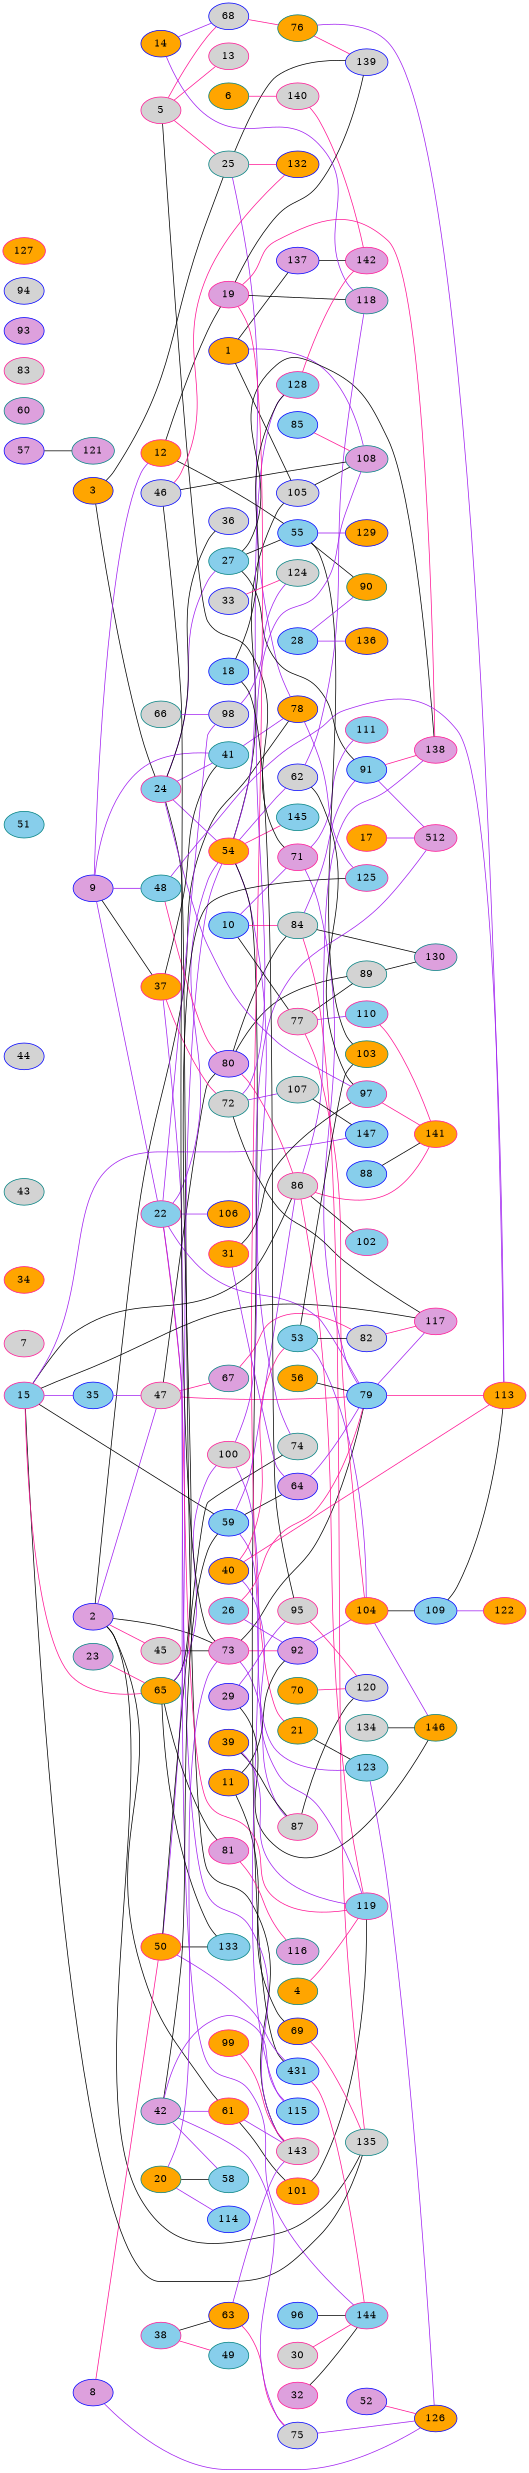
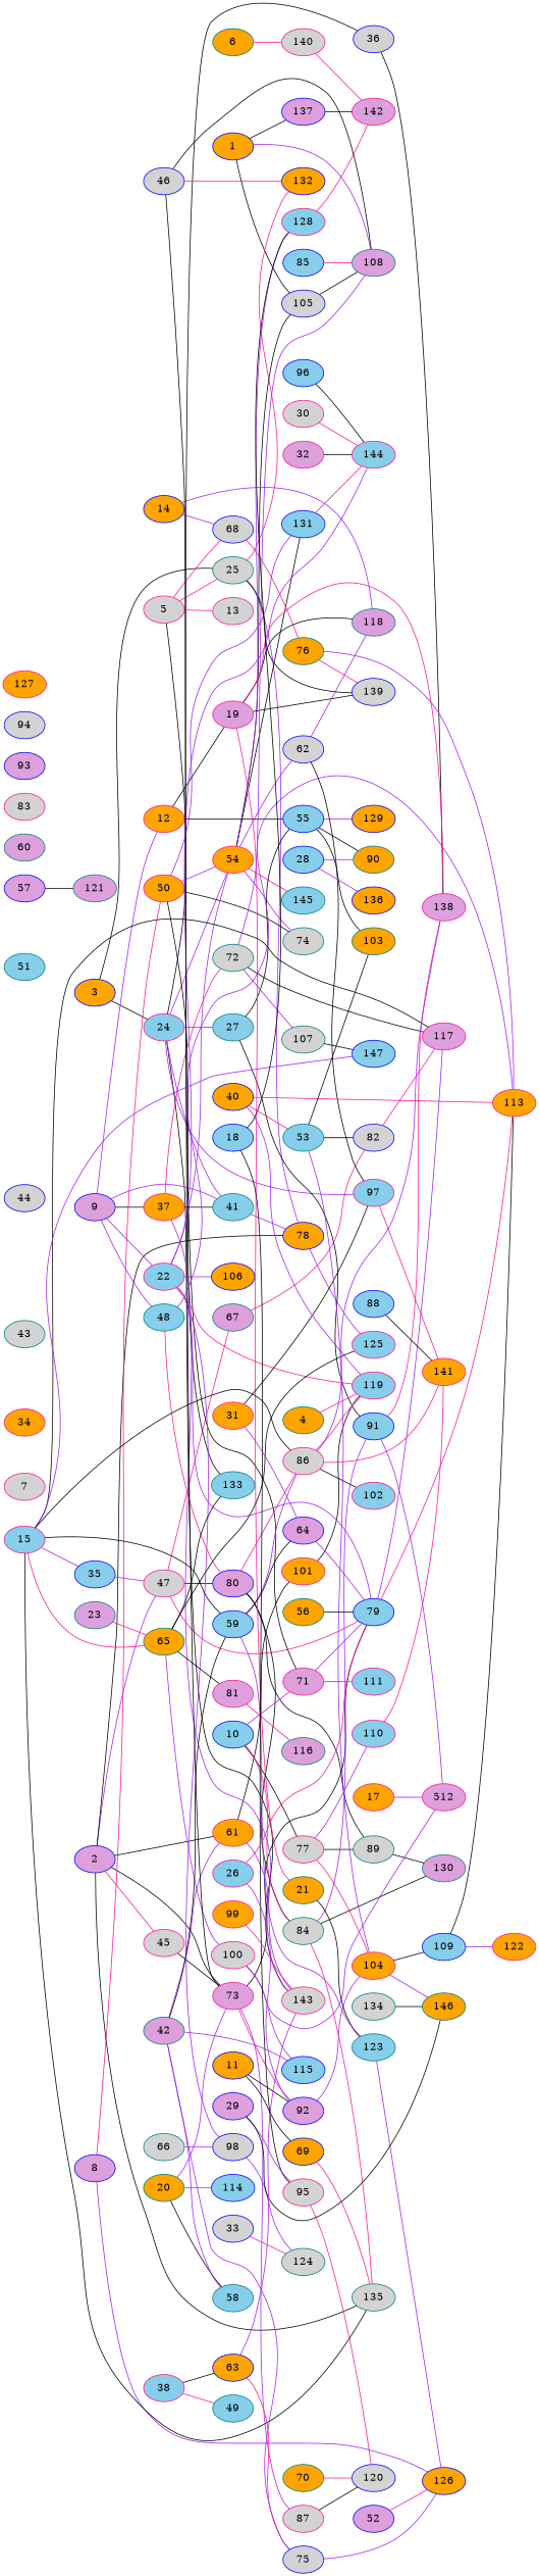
  graph {
    rankdir=LR
    node [color=blue fillcolor=orange style=filled]
    edge [color=black]
    105 [fillcolor=lightgrey]
    1
    108 [color=teal fillcolor=plum]
    137 [fillcolor=plum]
    142 [color=deeppink fillcolor=plum]
    2 [fillcolor=plum]
    45 [color=deeppink fillcolor=lightgrey]
    47 [color=deeppink fillcolor=lightgrey]
    61 [color=deeppink]
    73 [color=deeppink fillcolor=plum]
    78
    135 [color=teal fillcolor=lightgrey]
    79 [fillcolor=skyblue]
    67 [color=teal fillcolor=plum]
    80 [fillcolor=plum]
    143 [color=deeppink fillcolor=lightgrey]
    101 [color=deeppink]
    92 [fillcolor=plum]
    87 [color=deeppink fillcolor=lightgrey]
    125 [color=deeppink fillcolor=skyblue]
    24 [color=deeppink fillcolor=skyblue]
    3
    25 [color=teal fillcolor=lightgrey]
    41 [color=teal fillcolor=skyblue]
    54 [color=deeppink]
    27 [color=teal fillcolor=skyblue]
    36 [fillcolor=lightgrey]
    97 [color=deeppink fillcolor=skyblue]
    139 [fillcolor=lightgrey]
    132
    4 [color=teal]
    119 [color=deeppink fillcolor=skyblue]
    5 [color=deeppink fillcolor=lightgrey]
    13 [color=deeppink fillcolor=lightgrey]
    68 [fillcolor=lightgrey]
    71 [color=deeppink fillcolor=plum]
    76 [color=teal]
    111 [color=deeppink fillcolor=skyblue]
    6 [color=teal]
    140 [color=deeppink fillcolor=lightgrey]
    7 [color=deeppink fillcolor=lightgrey]
    8 [fillcolor=plum]
    50 [color=deeppink]
    126
    74 [color=teal fillcolor=lightgrey]
-   131 [fillcolor=skyblue label=431]
+   131 [fillcolor=skyblue]
    133 [color=teal fillcolor=skyblue]
    9 [fillcolor=plum]
    12 [color=deeppink]
    22 [color=deeppink fillcolor=skyblue]
    37 [color=deeppink]
    48 [color=teal fillcolor=skyblue]
    19 [color=deeppink fillcolor=plum]
    55 [fillcolor=skyblue]
    98 [fillcolor=lightgrey]
    106
    144 [color=deeppink fillcolor=skyblue]
    72 [color=teal fillcolor=lightgrey]
    113 [color=deeppink]
    10 [fillcolor=skyblue]
    77 [color=deeppink fillcolor=lightgrey]
    84 [color=teal fillcolor=lightgrey]
    104 [color=deeppink]
    89 [color=teal fillcolor=lightgrey]
    110 [color=deeppink fillcolor=skyblue]
    91 [fillcolor=skyblue]
    130 [color=teal fillcolor=plum]
    11
    69
    118 [color=teal fillcolor=plum]
    21 [color=teal]
    138 [color=deeppink fillcolor=plum]
    129
    90 [color=teal]
    103 [color=teal]
    14
    15 [color=deeppink fillcolor=skyblue]
    35 [fillcolor=skyblue]
    59 [fillcolor=skyblue]
    65 [color=teal]
    86 [color=deeppink fillcolor=lightgrey]
    117 [color=deeppink fillcolor=plum]
    147 [fillcolor=skyblue]
    123 [color=teal fillcolor=skyblue]
    64 [fillcolor=plum]
    81 [color=deeppink fillcolor=plum]
    100 [color=deeppink fillcolor=lightgrey]
    102 [color=deeppink fillcolor=skyblue]
    141 [color=deeppink]
    17 [color=deeppink]
    n91 [color=deeppink fillcolor=plum label=512]
    18 [fillcolor=skyblue]
    95 [color=deeppink fillcolor=lightgrey]
    128 [color=deeppink fillcolor=skyblue]
    120 [fillcolor=lightgrey]
    20 [color=teal]
    58 [color=teal fillcolor=skyblue]
    114 [fillcolor=skyblue]
    62 [fillcolor=lightgrey]
    145 [color=teal fillcolor=skyblue]
    124 [color=teal fillcolor=lightgrey]
    23 [color=teal fillcolor=plum]
    26 [color=deeppink fillcolor=skyblue]
    28 [fillcolor=skyblue]
    136
    29 [fillcolor=plum]
    146 [color=teal]
    30 [color=deeppink fillcolor=lightgrey]
    31 [color=deeppink]
    32 [color=deeppink fillcolor=plum]
    33 [fillcolor=lightgrey]
    34 [color=deeppink]
    107 [color=teal fillcolor=lightgrey]
    38 [color=deeppink fillcolor=skyblue]
    49 [color=teal fillcolor=skyblue]
    63
    75 [fillcolor=lightgrey]
-   39
    40
    53 [color=teal fillcolor=skyblue]
    82 [fillcolor=lightgrey]
    42 [color=teal fillcolor=plum]
    115 [fillcolor=skyblue]
    43 [color=teal fillcolor=lightgrey]
    44 [fillcolor=lightgrey]
    46 [fillcolor=lightgrey]
    51 [color=teal fillcolor=skyblue]
    52 [fillcolor=plum]
    109 [fillcolor=skyblue]
    56 [color=teal]
    57 [fillcolor=plum]
    121 [color=teal fillcolor=plum]
    60 [color=teal fillcolor=plum]
    116 [color=teal fillcolor=plum]
    66 [color=teal fillcolor=lightgrey]
    70 [color=teal]
    83 [color=deeppink fillcolor=lightgrey]
    85 [fillcolor=skyblue]
    88 [fillcolor=skyblue]
    93 [fillcolor=plum]
    94 [fillcolor=lightgrey]
    96 [fillcolor=skyblue]
    99 [color=deeppink]
    122 [color=deeppink]
    127 [color=deeppink]
    134 [color=teal fillcolor=lightgrey]
    105 -- 108
    1 -- 105
    1 -- 108 [color=purple]
    1 -- 137
    137 -- 142
    2 -- 45 [color=deeppink]
    2 -- 47 [color=purple]
    2 -- 61
    2 -- 73
    2 -- 78
    2 -- 135
    45 -- 73
    47 -- 79 [color=deeppink]
    47 -- 67 [color=deeppink]
    47 -- 80
    61 -- 143 [color=purple]
    61 -- 101
    73 -- 79
    73 -- 92 [color=deeppink]
    73 -- 87 [color=purple]
    78 -- 125 [color=purple]
    79 -- 113 [color=deeppink]
    79 -- 117 [color=purple]
    67 -- 82 [color=deeppink]
    80 -- 84
    80 -- 89
    80 -- 86 [color=deeppink]
    101 -- 119
    92 -- 104 [color=purple]
    87 -- 120
    24 -- 143
    24 -- 41 [color=purple]
    24 -- 54 [color=purple]
    24 -- 27 [color=purple]
    24 -- 36
    24 -- 97 [color=purple]
    3 -- 24
    3 -- 25
    25 -- 78 [color=purple]
    25 -- 139
    25 -- 132 [color=deeppink]
    41 -- 78 [color=purple]
    54 -- 105
    54 -- 74 [color=purple]
    54 -- 131
    54 -- 128 [color=purple]
    54 -- 62 [color=purple]
    54 -- 145 [color=deeppink]
    27 -- 55
    27 -- 91
-   27 -- 138
+   36 -- 138
    97 -- 141 [color=deeppink]
    4 -- 119 [color=deeppink]
    5 -- 25 [color=deeppink]
    5 -- 13 [color=deeppink]
    5 -- 68 [color=deeppink]
    5 -- 71
    68 -- 76 [color=deeppink]
    71 -- 79 [color=purple]
    71 -- 111 [color=purple]
    76 -- 139 [color=deeppink]
    76 -- 113 [color=purple]
    6 -- 140 [color=deeppink]
    140 -- 142 [color=deeppink]
    8 -- 50 [color=deeppink]
    8 -- 126 [color=purple]
    50 -- 54 [color=purple]
    50 -- 74
    50 -- 131 [color=purple]
    50 -- 133
    131 -- 144 [color=deeppink]
    9 -- 41 [color=purple]
    9 -- 12 [color=purple]
    9 -- 22 [color=purple]
    9 -- 37
    9 -- 48 [color=purple]
    12 -- 19
    12 -- 55
    22 -- 79 [color=purple]
    22 -- 54 [color=purple]
    22 -- 119 [color=deeppink]
    22 -- 98 [color=purple]
    22 -- 106 [color=purple]
    22 -- 144 [color=purple]
    37 -- 143 [color=purple]
    37 -- 41
    37 -- 72 [color=deeppink]
    48 -- 80 [color=deeppink]
    48 -- 113 [color=purple]
    19 -- 139
    19 -- 118
    19 -- 21 [color=deeppink]
    19 -- 138 [color=deeppink]
    55 -- 129 [color=purple]
    55 -- 90
    55 -- 103
    98 -- 124 [color=purple]
    72 -- 108 [color=purple]
    72 -- 117
    72 -- 107 [color=purple]
    10 -- 71 [color=purple]
    10 -- 77
    10 -- 84 [color=deeppink]
    77 -- 104 [color=deeppink]
    77 -- 89
    77 -- 110 [color=purple]
    84 -- 135 [color=deeppink]
    84 -- 91 [color=purple]
    84 -- 130
    104 -- 146 [color=purple]
    104 -- 109
    89 -- 130
    110 -- 141 [color=deeppink]
    91 -- 138 [color=deeppink]
    91 -- n91 [color=purple]
    11 -- 92
    11 -- 69
    69 -- 135 [color=deeppink]
    21 -- 123
    14 -- 68 [color=purple]
    14 -- 118 [color=purple]
    15 -- 135
    15 -- 35 [color=purple]
    15 -- 59
    15 -- 65 [color=deeppink]
    15 -- 86
    15 -- 117
    15 -- 147 [color=purple]
    35 -- 47 [color=purple]
    59 -- 86 [color=purple]
    59 -- 123 [color=purple]
    59 -- 64
    65 -- 125
    65 -- 133
    65 -- 81
    65 -- 100 [color=purple]
    86 -- 119 [color=deeppink]
    86 -- 138 [color=purple]
    86 -- 102
    86 -- 141 [color=deeppink]
    123 -- 126 [color=purple]
    64 -- 79 [color=purple]
    81 -- 116 [color=deeppink]
    100 -- n91 [color=purple]
    100 -- 115 [color=purple]
    17 -- n91 [color=purple]
    18 -- 95
    18 -- 128
    95 -- 120 [color=deeppink]
    128 -- 142 [color=deeppink]
    20 -- 73 [color=purple]
    20 -- 58
    20 -- 114 [color=purple]
    62 -- 97
    62 -- 118 [color=purple]
    23 -- 65 [color=deeppink]
    26 -- 79 [color=deeppink]
    26 -- 92 [color=purple]
    28 -- 90 [color=purple]
    28 -- 136 [color=purple]
    29 -- 95 [color=purple]
    29 -- 146
    30 -- 144 [color=deeppink]
    31 -- 97
    31 -- 64 [color=purple]
    32 -- 144
    33 -- 124 [color=deeppink]
    107 -- 147
    38 -- 49 [color=deeppink]
    38 -- 63
    63 -- 143 [color=purple]
    63 -- 75 [color=deeppink]
    75 -- 126 [color=purple]
-   39 -- 87
-   39 -- 119 [color=purple]
    40 -- 119 [color=purple]
    40 -- 113 [color=deeppink]
    40 -- 53 [color=deeppink]
    53 -- 104 [color=purple]
    53 -- 103
    53 -- 82
    82 -- 117 [color=deeppink]
    42 -- 61 [color=purple]
    42 -- 59
    42 -- 58 [color=purple]
    42 -- 75 [color=purple]
    42 -- 115 [color=purple]
    46 -- 108
    46 -- 73
    46 -- 132 [color=deeppink]
    52 -- 126 [color=deeppink]
    109 -- 113
    109 -- 122 [color=purple]
    56 -- 79
    57 -- 121
    66 -- 98 [color=purple]
    70 -- 120 [color=deeppink]
    85 -- 108 [color=deeppink]
    88 -- 141
    96 -- 144
    99 -- 143 [color=deeppink]
    134 -- 146
  }
